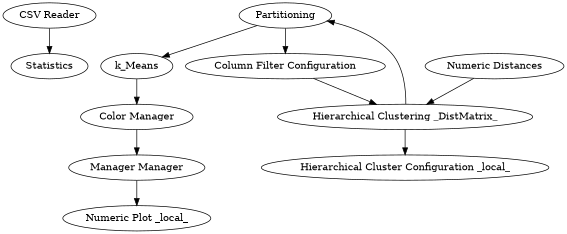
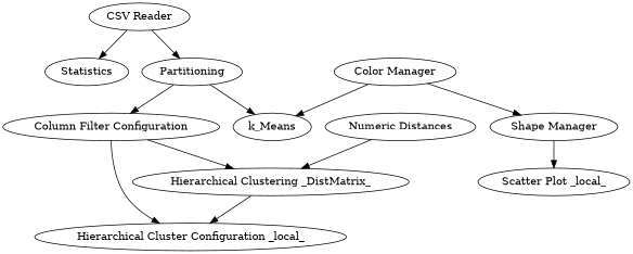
  digraph {
    rankdir=TB
    n1 [label="CSV Reader"]
    n2 [label=Statistics]
    n3 [label=Partitioning]
    n4 [label=k_Means]
    n5 [label="Column Filter Configuration"]
    n6 [label="Color Manager"]
    n7 [label="Hierarchical Clustering _DistMatrix_"]
    n8 [label="Hierarchical Cluster Configuration _local_"]
-   n9 [label="Manager Manager"]
+   n9 [label="Shape Manager"]
    n10 [label="Numeric Distances"]
-   n11 [label="Numeric Plot _local_"]
+   n11 [label="Scatter Plot _local_"]
    n1 -> n2
-   n7 -> n3
+   n1 -> n3
    n3 -> n4
    n3 -> n5
-   n4 -> n6
+   n6 -> n4
    n5 -> n7
+   n5 -> n8
    n6 -> n9
    n7 -> n8
    n9 -> n11
    n10 -> n7
  }
